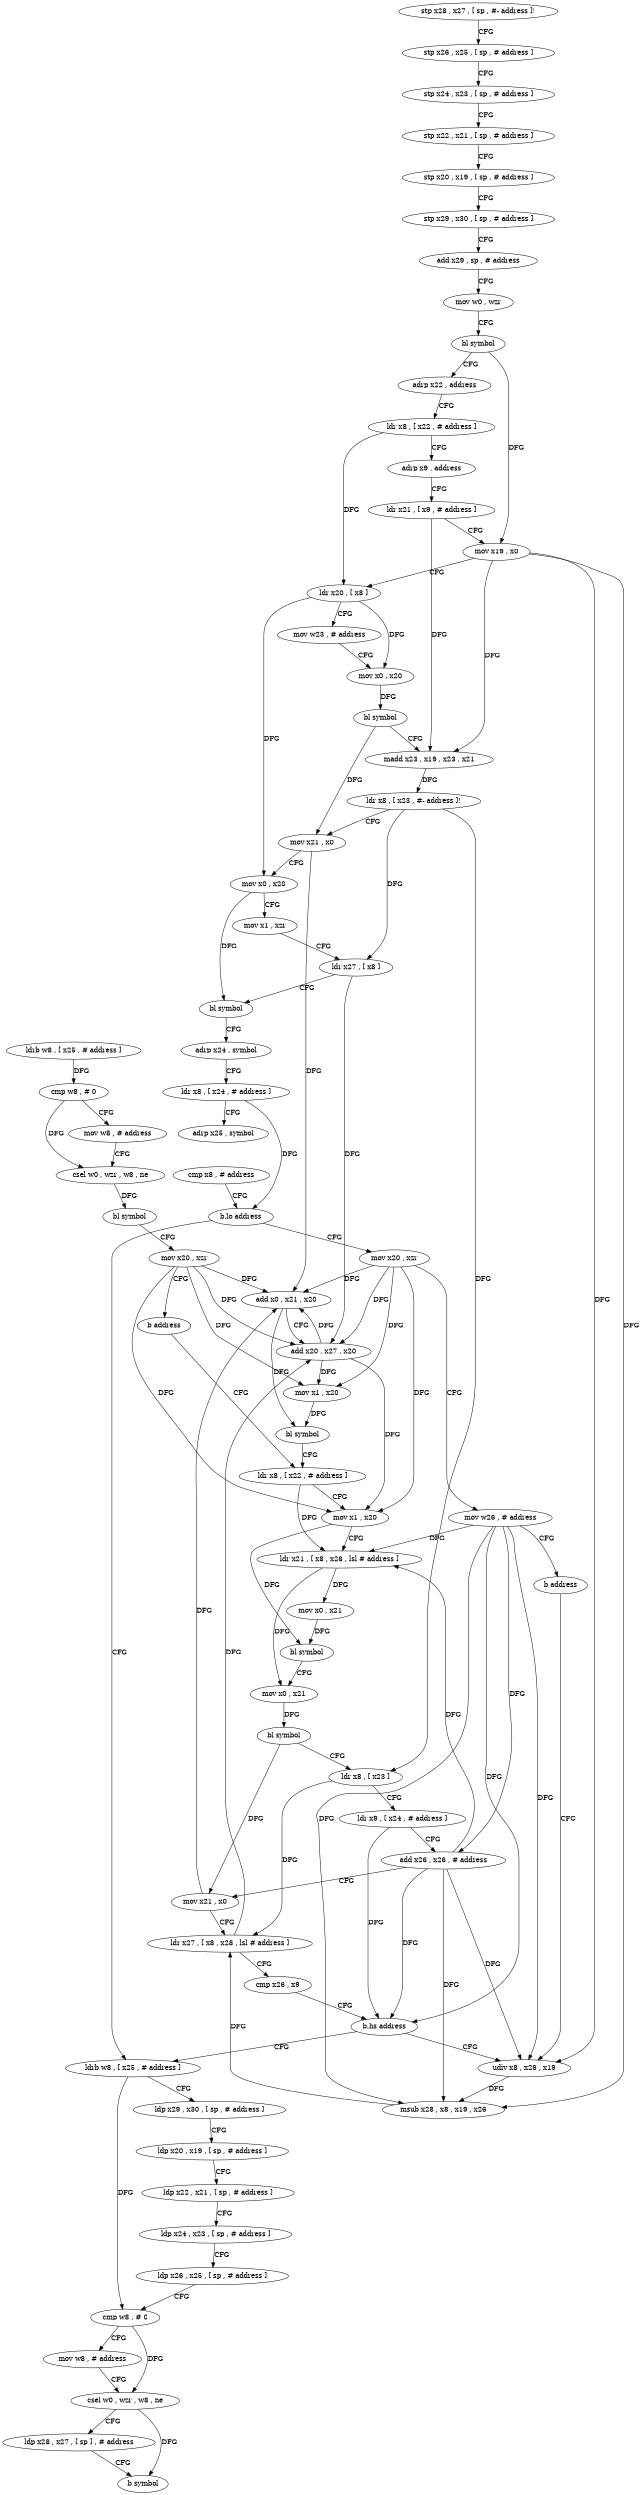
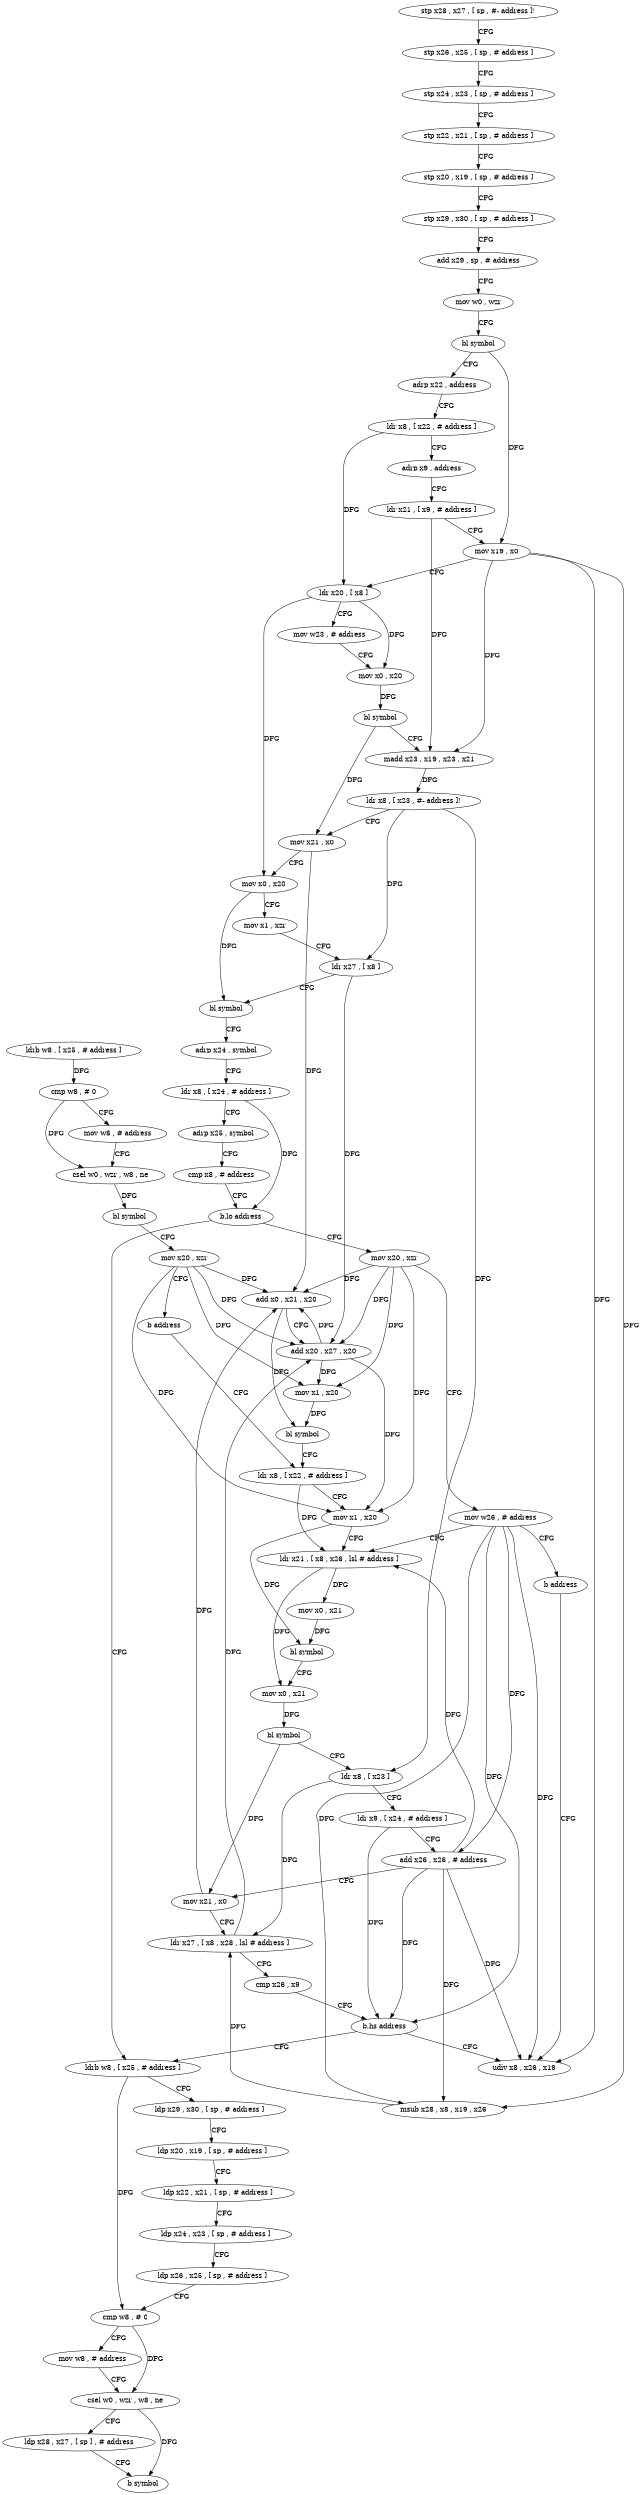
  digraph {
    n1 [label="stp x28 , x27 , [ sp , #- address ]!"]
    n2 [label="stp x26 , x25 , [ sp , # address ]"]
    n3 [label="stp x24 , x23 , [ sp , # address ]"]
    n4 [label="stp x22 , x21 , [ sp , # address ]"]
    n5 [label="stp x20 , x19 , [ sp , # address ]"]
    n6 [label="stp x29 , x30 , [ sp , # address ]"]
    n7 [label="add x29 , sp , # address"]
    n8 [label="mov w0 , wzr"]
    n9 [label="bl symbol"]
    n10 [label="adrp x22 , address"]
    n11 [label="mov x19 , x0"]
    n12 [label="ldr x8 , [ x22 , # address ]"]
    n13 [label="ldr x20 , [ x8 ]"]
    n14 [label="madd x23 , x19 , x23 , x21"]
    n15 [label="udiv x8 , x26 , x19"]
    n16 [label="msub x28 , x8 , x19 , x26"]
    n17 [label="adrp x9 , address"]
    n18 [label="ldr x21 , [ x9 , # address ]"]
    n19 [label="mov w23 , # address"]
    n20 [label="mov x0 , x20"]
    n21 [label="mov x0 , x20"]
    n22 [label="ldr x8 , [ x23 , #- address ]!"]
    n23 [label="ldr x27 , [ x8 , x28 , lsl # address ]"]
    n24 [label="bl symbol"]
    n25 [label="mov x1 , xzr"]
    n26 [label="bl symbol"]
    n27 [label="mov x21 , x0"]
    n28 [label="add x0 , x21 , x20"]
    n29 [label="ldr x27 , [ x8 ]"]
    n30 [label="ldr x8 , [ x23 ]"]
    n31 [label="add x20 , x27 , x20"]
    n32 [label="ldr x9 , [ x24 , # address ]"]
    n33 [label="bl symbol"]
    n34 [label="adrp x24 , symbol"]
    n35 [label="mov x1 , x20"]
    n36 [label="mov x1 , x20"]
    n37 [label="ldr x8 , [ x24 , # address ]"]
    n38 [label="adrp x25 , symbol"]
    n39 [label="b.lo address"]
    n40 [label="cmp x8 , # address"]
    n41 [label="ldrb w8 , [ x25 , # address ]"]
    n42 [label="mov x20 , xzr"]
    n43 [label="ldp x29 , x30 , [ sp , # address ]"]
    n44 [label="cmp w8 , # 0"]
    n45 [label="mov w26 , # address"]
    n46 [label="ldp x20 , x19 , [ sp , # address ]"]
    n47 [label="mov w8 , # address"]
    n48 [label="csel w0 , wzr , w8 , ne"]
    n49 [label="b address"]
    n50 [label="ldr x21 , [ x8 , x26 , lsl # address ]"]
    n51 [label="add x26 , x26 , # address"]
    n52 [label="b.hs address"]
    n53 [label="bl symbol"]
    n54 [label="ldp x22 , x21 , [ sp , # address ]"]
    n55 [label="ldp x24 , x23 , [ sp , # address ]"]
    n56 [label="ldp x26 , x25 , [ sp , # address ]"]
    n57 [label="ldp x28 , x27 , [ sp ] , # address"]
    n58 [label="b symbol"]
    n59 [label="mov x0 , x21"]
    n60 [label="mov x0 , x21"]
    n61 [label="mov x21 , x0"]
    n62 [label="cmp x26 , x9"]
    n63 [label="ldrb w8 , [ x25 , # address ]"]
    n64 [label="cmp w8 , # 0"]
    n65 [label="ldr x8 , [ x22 , # address ]"]
    n66 [label="mov w8 , # address"]
    n67 [label="csel w0 , wzr , w8 , ne"]
    n68 [label="bl symbol"]
    n69 [label="mov x20 , xzr"]
    n70 [label="b address"]
    n71 [label="bl symbol"]
    n1 -> n2 [label=CFG]
    n2 -> n3 [label=CFG]
    n3 -> n4 [label=CFG]
    n4 -> n5 [label=CFG]
    n5 -> n6 [label=CFG]
    n6 -> n7 [label=CFG]
    n7 -> n8 [label=CFG]
    n8 -> n9 [label=CFG]
    n9 -> n10 [label=CFG]
    n9 -> n11 [label=DFG]
    n10 -> n12 [label=CFG]
    n11 -> n13 [label=CFG]
    n11 -> n14 [label=DFG]
    n11 -> n15 [label=DFG]
    n11 -> n16 [label=DFG]
    n12 -> n13 [label=DFG]
    n12 -> n17 [label=CFG]
    n13 -> n19 [label=CFG]
    n13 -> n20 [label=DFG]
    n13 -> n21 [label=DFG]
    n14 -> n22 [label=DFG]
-   n15 -> n16 [label=DFG]
    n16 -> n23 [label=DFG]
    n17 -> n18 [label=CFG]
    n18 -> n11 [label=CFG]
    n18 -> n14 [label=DFG]
    n19 -> n20 [label=CFG]
    n20 -> n24 [label=DFG]
    n21 -> n25 [label=CFG]
    n21 -> n26 [label=DFG]
    n22 -> n27 [label=CFG]
    n22 -> n29 [label=DFG]
    n22 -> n30 [label=DFG]
    n23 -> n31 [label=DFG]
    n23 -> n62 [label=CFG]
    n24 -> n14 [label=CFG]
    n24 -> n27 [label=DFG]
    n25 -> n29 [label=CFG]
    n26 -> n34 [label=CFG]
    n27 -> n21 [label=CFG]
    n27 -> n28 [label=DFG]
    n28 -> n31 [label=CFG]
    n28 -> n33 [label=DFG]
    n29 -> n26 [label=CFG]
    n29 -> n31 [label=DFG]
    n30 -> n23 [label=DFG]
    n30 -> n32 [label=CFG]
    n31 -> n28 [label=DFG]
    n31 -> n35 [label=DFG]
    n31 -> n36 [label=DFG]
    n32 -> n51 [label=CFG]
    n32 -> n52 [label=DFG]
    n33 -> n65 [label=CFG]
    n34 -> n37 [label=CFG]
    n35 -> n33 [label=DFG]
    n36 -> n50 [label=CFG]
    n36 -> n53 [label=DFG]
    n37 -> n38 [label=CFG]
    n37 -> n39 [label=DFG]
+   n38 -> n40 [label=CFG]
    n39 -> n41 [label=CFG]
    n39 -> n42 [label=CFG]
    n40 -> n39 [label=CFG]
    n41 -> n43 [label=CFG]
    n41 -> n44 [label=DFG]
    n42 -> n28 [label=DFG]
    n42 -> n31 [label=DFG]
    n42 -> n35 [label=DFG]
    n42 -> n36 [label=DFG]
    n42 -> n45 [label=CFG]
    n43 -> n46 [label=CFG]
    n44 -> n47 [label=CFG]
    n44 -> n48 [label=DFG]
    n45 -> n15 [label=DFG]
    n45 -> n16 [label=DFG]
    n45 -> n49 [label=CFG]
-   n45 -> n50 [label=DFG]
+   n45 -> n50 [label=CFG]
    n45 -> n51 [label=DFG]
    n45 -> n52 [label=DFG]
    n46 -> n54 [label=CFG]
    n47 -> n48 [label=CFG]
    n48 -> n57 [label=CFG]
    n48 -> n58 [label=DFG]
    n49 -> n15 [label=CFG]
    n50 -> n59 [label=DFG]
    n50 -> n60 [label=DFG]
    n51 -> n15 [label=DFG]
    n51 -> n16 [label=DFG]
    n51 -> n50 [label=DFG]
    n51 -> n52 [label=DFG]
    n51 -> n61 [label=CFG]
    n52 -> n15 [label=CFG]
    n52 -> n41 [label=CFG]
    n53 -> n60 [label=CFG]
    n54 -> n55 [label=CFG]
    n55 -> n56 [label=CFG]
    n56 -> n44 [label=CFG]
    n57 -> n58 [label=CFG]
    n59 -> n53 [label=DFG]
    n60 -> n71 [label=DFG]
    n61 -> n23 [label=CFG]
    n61 -> n28 [label=DFG]
    n62 -> n52 [label=CFG]
    n63 -> n64 [label=DFG]
    n64 -> n66 [label=CFG]
    n64 -> n67 [label=DFG]
    n65 -> n36 [label=CFG]
    n65 -> n50 [label=DFG]
    n66 -> n67 [label=CFG]
    n67 -> n68 [label=DFG]
    n68 -> n69 [label=CFG]
    n69 -> n28 [label=DFG]
    n69 -> n31 [label=DFG]
    n69 -> n35 [label=DFG]
    n69 -> n36 [label=DFG]
    n69 -> n70 [label=CFG]
    n70 -> n65 [label=CFG]
    n71 -> n30 [label=CFG]
    n71 -> n61 [label=DFG]
  }
